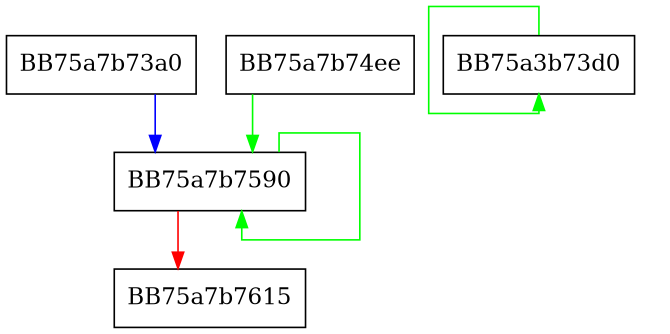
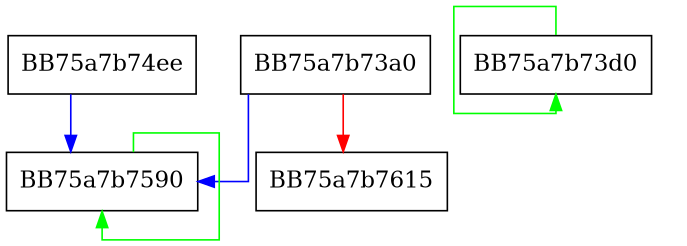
  digraph {
    splines=ortho
    node [shape=box]
    edge [color=blue]
    BB75a7b73a0
    BB75a7b7590
-   BB75a7b73d0 [label=BB75a3b73d0]
+   BB75a7b73d0
    BB75a7b74ee
    BB75a7b7615
    BB75a7b73a0 -> BB75a7b7590
    BB75a7b7590 -> BB75a7b7590 [color=green]
-   BB75a7b7590 -> BB75a7b7615 [color=red]
+   BB75a7b73a0 -> BB75a7b7615 [color=red]
    BB75a7b73d0 -> BB75a7b73d0 [color=green]
-   BB75a7b74ee -> BB75a7b7590 [color=green]
+   BB75a7b74ee -> BB75a7b7590
  }
